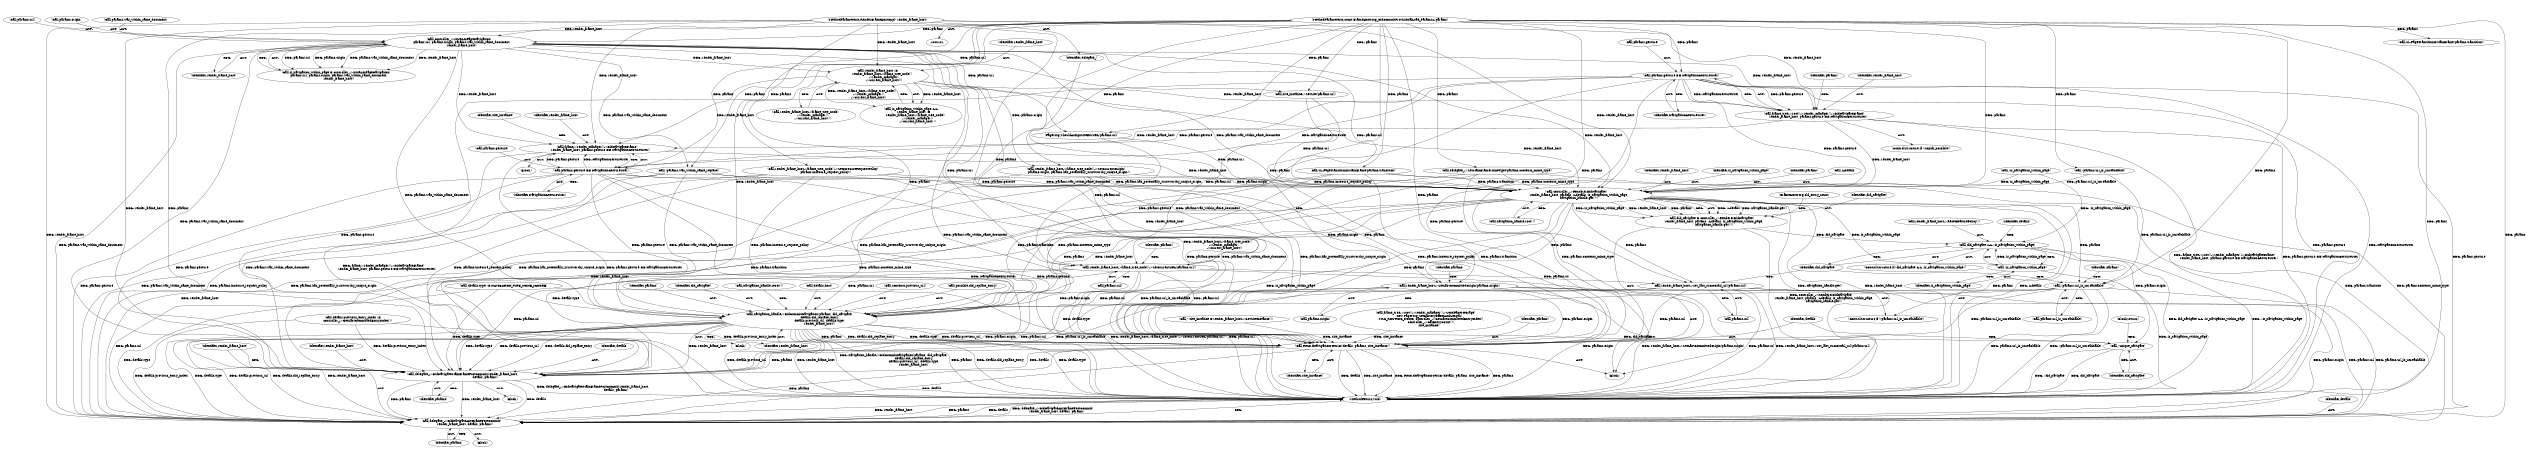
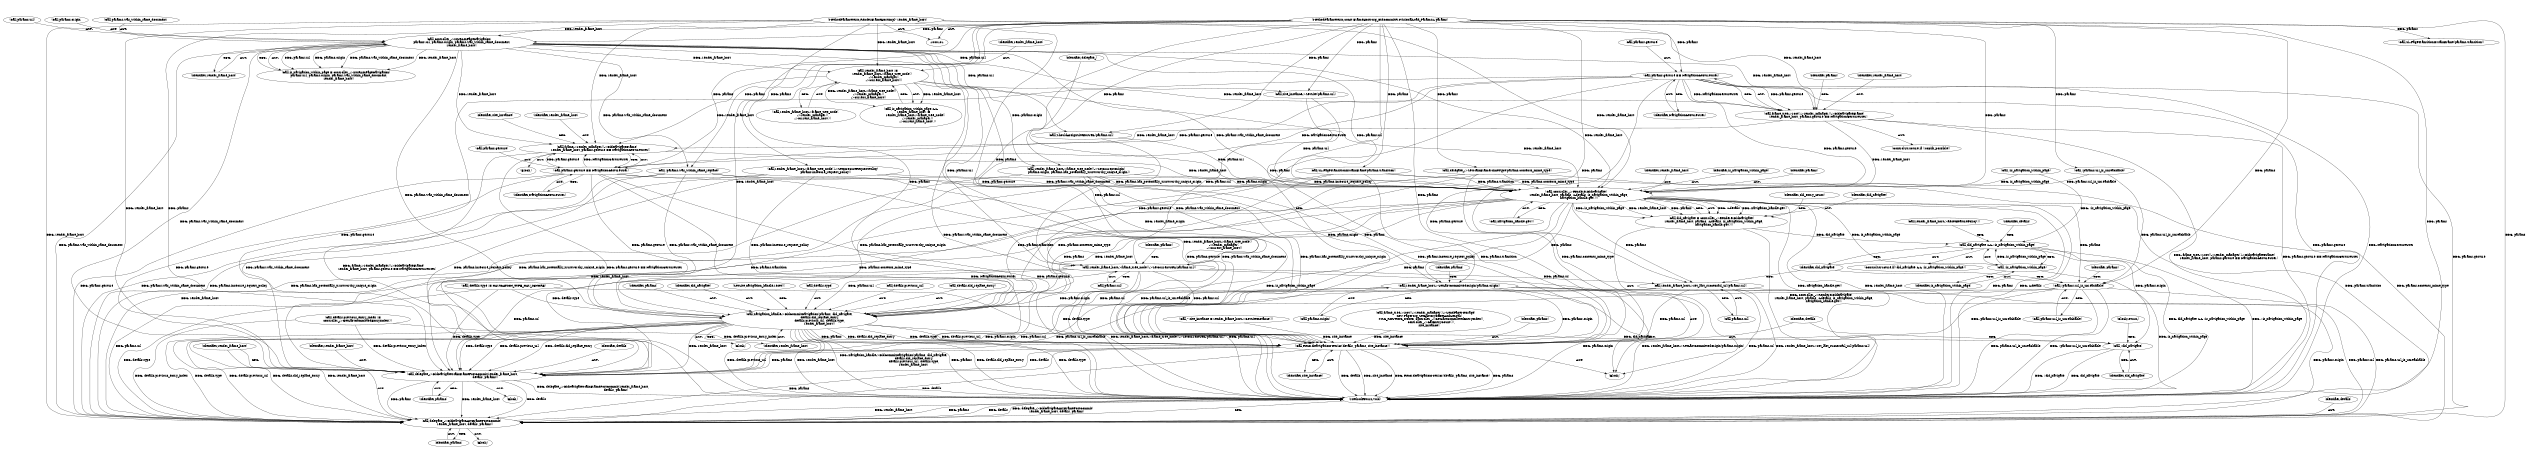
  digraph {
    n1 [label="(Call,frame->render_manager()->DidNavigateFrame(\n        render_frame_host, params.gesture == NavigationGestureUser))"]
    n2 [label="(Call,params.gesture == NavigationGestureUser)"]
    n3 [label="(Call,controller_->RendererDidNavigate(\n      render_frame_host, params, &details, is_navigation_within_page,\n      navigation_handle.get()))"]
    n4 [label="(MethodReturn,void)"]
    n5 [label="(Block,)"]
    n6 [label="(Call,navigation_handle->DidCommitNavigation(params, did_navigate,\n                                           details.did_replace_entry,\n                                           details.previous_url, details.type,\n                                           render_frame_host))"]
    n7 [label="(Call,RecordNavigationMetrics(details, params, site_instance))"]
    n8 [label="(Call,delegate_->DidNavigateMainFramePostCommit(render_frame_host,\n                                                details, params))"]
    n9 [label="(Call,delegate_->DidNavigateAnyFramePostCommit(\n        render_frame_host, details, params))"]
    n10 [label="(Identifier,NavigationGestureUser)"]
    n11 [label="(Call,render_frame_host->frame_tree_node()->SetCurrentURL(params.url))"]
    n12 [label="(Call,render_frame_host->set_last_successful_url(params.url))"]
    n13 [label="(Call,render_frame_host->SetLastCommittedOrigin(params.origin))"]
    n14 [label="(Call,!params.url_is_unreachable)"]
    n15 [label="(Call,did_navigate = controller_->RendererDidNavigate(\n      render_frame_host, params, &details, is_navigation_within_page,\n      navigation_handle.get()))"]
    n16 [label="(Call,!is_navigation_within_page)"]
-   n17 [label="(Call,navigation_handle.root())"]
+   n17 [label="(Call,navigation_handle.get())"]
    n18 [label="(Call,render_frame_host !=\n          render_frame_host->frame_tree_node()\n              ->render_manager()\n              ->current_frame_host())"]
    n19 [label="(Call,frame_tree->root()->render_manager()->DidNavigateFrame(\n          render_frame_host, params.gesture == NavigationGestureUser))"]
    n20 [label="(Call,render_frame_host->frame_tree_node()\n              ->render_manager()\n              ->current_frame_host())"]
    n21 [label="(Call,is_navigation_within_page &&\n      render_frame_host !=\n          render_frame_host->frame_tree_node()\n              ->render_manager()\n              ->current_frame_host())"]
    n22 [label="(Call,params.gesture == NavigationGestureUser)"]
    n23 [label="(ControlStructure,if (!oopifs_possible))"]
    n24 [label="(Call,controller_->IsURLInPageNavigation(\n      params.url, params.origin, params.was_within_same_document,\n      render_frame_host))"]
    n25 [label="(Call,site_instance->SetSite(params.url))"]
    n26 [label="(Identifier,render_frame_host)"]
-   n27 [label="(PageMsg,ShouldAssignSiteForURL(params.url))"]
+   n27 [label="(Call,ShouldAssignSiteForURL(params.url))"]
    n28 [label="(Call,render_frame_host->frame_tree_node()->SetCurrentOrigin(\n      params.origin, params.has_potentially_trustworthy_unique_origin))"]
    n29 [label="(Call,!params.was_within_same_replace)"]
    n30 [label="(Call,is_navigation_within_page = controller_->IsURLInPageNavigation(\n      params.url, params.origin, params.was_within_same_document,\n      render_frame_host))"]
    n31 [label="(Block,)"]
    n32 [label="(Call,params.url)"]
-   n33 [label="(Call,!unique_navigate)"]
+   n33 [label="(Call,!did_navigate)"]
    n34 [label="(Block,)"]
    n35 [label="(Identifier,render_frame_host)"]
    n36 [label="(Identifier,site_instance)"]
    n37 [label="(Identifier,params)"]
    n38 [label="(Block,)"]
    n39 [label="(Identifier,params)"]
    n40 [label="(Block,)"]
    n41 [label="(MethodParameterIn,const FrameHostMsg_DidCommitProvisionalLoad_Params& params)"]
    n42 [label="(Call,ui::PageTransitionIsMainFrame(params.transition))"]
    n43 [label="(Call,delegate_->SetMainFrameMimeType(params.contents_mime_type))"]
    n44 [label="(Call,ui::PageTransitionIsMainFrame(params.transition))"]
    n45 [label="(Call,!params.url_is_unreachable)"]
    n46 [label="(Call,render_frame_host->frame_tree_node()->SetInsecureRequestPolicy(\n      params.insecure_request_policy))"]
    1000101
    n48 [label="(Identifier,NavigationGestureUser)"]
    n49 [label="(Call,params.url)"]
-   n50 [label="(ControlStructure,if (!params.url_is_unreachable))"]
    n51 [label="(Call,params.origin)"]
    n52 [label="(Call,params.url_is_unreachable)"]
    n53 [label="(MethodParameterIn,RenderFrameHostImpl* render_frame_host)"]
    n54 [label="(Call,did_navigate && !is_navigation_within_page)"]
    n55 [label="(Identifier,is_navigation_within_page)"]
    n56 [label="(Identifier,did_navigate)"]
    n57 [label="(ControlStructure,if (did_navigate && !is_navigation_within_page))"]
    n58 [label="(Identifier,did_navigate)"]
    n59 [label="(Identifier,render_frame_host)"]
    n60 [label="(Identifier,did_navigate)"]
    n61 [label="(Identifier,params)"]
    n62 [label="(Call,params.was_within_same_document)"]
-   n63 [label="(Call,&details)"]
-   n64 [label="(Call,navigation_handle.reset())"]
+   n64 [label="(SetSite,navigation_handle.reset())"]
    n65 [label="(Identifier,details)"]
    n66 [label="(Identifier,details)"]
    n67 [label="(Call,params.url)"]
    n68 [label="(Identifier,params)"]
    n69 [label="(Identifier,params)"]
    n70 [label="(Call,params.gesture)"]
    n71 [label="(Identifier,render_frame_host)"]
    n72 [label="(Identifier,render_frame_host)"]
    n73 [label="(Call,* site_instance = render_frame_host->GetSiteInstance())"]
    n74 [label="(Call,frame_tree->root()->render_manager()->SendPageMessage(\n        new PageMsg_SetHistoryOffsetAndLength(\n            MSG_ROUTING_NONE, controller_->GetLastCommittedEntryIndex(),\n            controller_->GetEntryCount()),\n        site_instance))"]
    n75 [label="(Identifier,params)"]
    n76 [label="(Identifier,site_instance)"]
    n77 [label="(Call,details.previous_entry_index !=\n          controller_->GetLastCommittedEntryIndex())"]
    n78 [label="(Identifier,is_navigation_within_page)"]
    n79 [label="(Identifier,delegate_)"]
    n80 [label="(Call,render_frame_host->ResetFeaturePolicy())"]
-   n81 [label="(Call,details.host)"]
+   n81 [label="(Call,details.type)"]
    n82 [label="(Identifier,params)"]
    n83 [label="(Identifier,did_navigate)"]
    n84 [label="(Identifier,details)"]
    n85 [label="(Identifier,params)"]
    n86 [label="(Identifier,render_frame_host)"]
    n87 [label="(Call,params.origin)"]
    n88 [label="(Call,!is_navigation_within_page)"]
    n89 [label="(Identifier,render_frame_host)"]
    n90 [label="(Call,params.gesture)"]
-   n91 [label="(Call,contents.previous_url)"]
-   n92 [label="(Call,possible.did_replace_entry)"]
+   n91 [label="(Call,details.previous_url)"]
+   n92 [label="(Call,details.did_replace_entry)"]
    n93 [label="(Identifier,details)"]
-   n94 [label="(Call,details.type != NAVIGATION_TYPE_NONE_IGNORE)"]
+   n94 [label="(Call,details.type != NAVIGATION_TYPE_NAV_IGNORE)"]
    n95 [label="(Identifier,render_frame_host)"]
-   n96 [label="(FrameHostMsg,old_entry_count)"]
+   n96 [label="(Identifier,old_entry_count)"]
    n97 [label="(Block,return;)"]
    n98 [label="(Identifier,params)"]
    n1 -> n2 [label="CFG: "]
    n1 -> n3 [label="DDG: render_frame_host"]
    n1 -> n4 [label="DDG: frame->render_manager()->DidNavigateFrame(\n        render_frame_host, params.gesture == NavigationGestureUser)"]
    n1 -> n4 [label="DDG: params.gesture == NavigationGestureUser"]
    n1 -> n5 [label="AST: "]
    n2 -> n1 [label="AST: "]
    n2 -> n1 [label="DDG: params.gesture"]
    n2 -> n1 [label="DDG: NavigationGestureUser"]
    n2 -> n3 [label="DDG: params.gesture"]
    n2 -> n4 [label="DDG: params.gesture"]
    n2 -> n4 [label="DDG: NavigationGestureUser"]
    n2 -> n6 [label="DDG: params.gesture"]
    n2 -> n7 [label="DDG: params.gesture"]
    n2 -> n8 [label="DDG: params.gesture"]
    n2 -> n9 [label="DDG: params.gesture"]
    n2 -> n10 [label="CFG: "]
    n3 -> n4 [label="DDG: navigation_handle.get()"]
    n3 -> n4 [label="DDG: render_frame_host"]
    n3 -> n4 [label="DDG: params"]
    n3 -> n4 [label="DDG: &details"]
    n3 -> n4 [label="DDG: is_navigation_within_page"]
    n3 -> n6 [label="DDG: params"]
    n3 -> n6 [label="DDG: render_frame_host"]
    n3 -> n7 [label="DDG: params"]
    n3 -> n8 [label="DDG: render_frame_host"]
    n3 -> n9 [label="DDG: render_frame_host"]
    n3 -> n11 [label="DDG: params"]
    n3 -> n12 [label="DDG: params"]
    n3 -> n13 [label="DDG: params"]
    n3 -> n14 [label="DDG: params"]
    n3 -> n15 [label="AST: "]
    n3 -> n15 [label="DDG: &details"]
    n3 -> n15 [label="DDG: navigation_handle.get()"]
    n3 -> n15 [label="DDG: is_navigation_within_page"]
    n3 -> n15 [label="DDG: render_frame_host"]
    n3 -> n15 [label="DDG: params"]
    n3 -> n16 [label="DDG: is_navigation_within_page"]
    n3 -> n17 [label="CFG: "]
    n4 -> n9 [label="CFG: "]
    n6 -> n4 [label="DDG: details.did_replace_entry"]
    n6 -> n4 [label="DDG: details.type"]
    n6 -> n4 [label="DDG: details.previous_url"]
    n6 -> n4 [label="DDG: render_frame_host"]
    n6 -> n4 [label="DDG: navigation_handle->DidCommitNavigation(params, did_navigate,\n                                           details.did_replace_entry,\n                                           details.previous_url, details.type,\n                                           render_frame_host)"]
    n6 -> n4 [label="DDG: params"]
    n6 -> n7 [label="DDG: details.did_replace_entry"]
    n6 -> n7 [label="DDG: details.type"]
    n6 -> n7 [label="DDG: details.previous_url"]
    n6 -> n7 [label="DDG: params"]
    n6 -> n8 [label="DDG: render_frame_host"]
    n6 -> n8 [label="DDG: details.type"]
    n6 -> n8 [label="DDG: details.previous_url"]
    n6 -> n8 [label="DDG: details.did_replace_entry"]
    n6 -> n9 [label="DDG: render_frame_host"]
    n6 -> n9 [label="DDG: details.type"]
    n6 -> n9 [label="DDG: details.previous_url"]
    n6 -> n9 [label="DDG: details.did_replace_entry"]
    n6 -> n33 [label="DDG: did_navigate"]
    n6 -> n34 [label="AST: "]
    n6 -> n35 [label="CFG: "]
    n7 -> n4 [label="DDG: details"]
    n7 -> n4 [label="DDG: site_instance"]
    n7 -> n4 [label="DDG: RecordNavigationMetrics(details, params, site_instance)"]
    n7 -> n4 [label="DDG: params"]
    n7 -> n8 [label="DDG: details"]
    n7 -> n8 [label="DDG: params"]
    n7 -> n9 [label="DDG: details"]
    n7 -> n9 [label="DDG: params"]
    n7 -> n31 [label="AST: "]
    n7 -> n36 [label="CFG: "]
    n8 -> n4 [label="DDG: delegate_->DidNavigateMainFramePostCommit(render_frame_host,\n                                                details, params)"]
    n8 -> n9 [label="DDG: render_frame_host"]
    n8 -> n9 [label="DDG: details"]
    n8 -> n9 [label="DDG: params"]
    n8 -> n37 [label="CFG: "]
    n8 -> n38 [label="AST: "]
    n9 -> n4 [label="DDG: render_frame_host"]
    n9 -> n4 [label="DDG: params"]
    n9 -> n4 [label="DDG: details"]
    n9 -> n4 [label="DDG: delegate_->DidNavigateAnyFramePostCommit(\n        render_frame_host, details, params)"]
    n9 -> n39 [label="CFG: "]
    n9 -> n40 [label="AST: "]
    n10 -> n2 [label="AST: "]
    n11 -> n4 [label="DDG: render_frame_host->frame_tree_node()->SetCurrentURL(params.url)"]
    n11 -> n4 [label="DDG: params.url"]
    n11 -> n6 [label="DDG: params.url"]
    n11 -> n7 [label="DDG: params.url"]
    n11 -> n8 [label="DDG: params.url"]
    n11 -> n9 [label="DDG: params.url"]
    n11 -> n12 [label="DDG: params.url"]
    n11 -> n31 [label="AST: "]
    n11 -> n32 [label="CFG: "]
    n12 -> n4 [label="DDG: params.url"]
    n12 -> n4 [label="DDG: render_frame_host->set_last_successful_url(params.url)"]
    n12 -> n6 [label="DDG: params.url"]
    n12 -> n7 [label="DDG: params.url"]
    n12 -> n8 [label="DDG: params.url"]
    n12 -> n9 [label="DDG: params.url"]
    n12 -> n49 [label="CFG: "]
-   n12 -> n50 [label="AST: "]
    n13 -> n4 [label="DDG: render_frame_host->SetLastCommittedOrigin(params.origin)"]
    n13 -> n4 [label="DDG: params.origin"]
    n13 -> n6 [label="DDG: params.origin"]
    n13 -> n7 [label="DDG: params.origin"]
    n13 -> n8 [label="DDG: params.origin"]
    n13 -> n9 [label="DDG: params.origin"]
    n13 -> n31 [label="AST: "]
    n13 -> n51 [label="CFG: "]
    n14 -> n4 [label="DDG: !params.url_is_unreachable"]
    n14 -> n4 [label="DDG: params.url_is_unreachable"]
    n14 -> n6 [label="DDG: params.url_is_unreachable"]
    n14 -> n7 [label="DDG: params.url_is_unreachable"]
    n14 -> n8 [label="DDG: params.url_is_unreachable"]
    n14 -> n9 [label="DDG: params.url_is_unreachable"]
-   n14 -> n50 [label="AST: "]
    n14 -> n52 [label="CFG: "]
    n15 -> n3 [label="CFG: "]
    n15 -> n4 [label="DDG: controller_->RendererDidNavigate(\n      render_frame_host, params, &details, is_navigation_within_page,\n      navigation_handle.get())"]
    n15 -> n31 [label="AST: "]
    n15 -> n54 [label="DDG: did_navigate"]
    n16 -> n4 [label="DDG: is_navigation_within_page"]
    n16 -> n54 [label="AST: "]
    n16 -> n54 [label="DDG: is_navigation_within_page"]
    n16 -> n55 [label="CFG: "]
    n17 -> n3 [label="AST: "]
    n18 -> n1 [label="DDG: render_frame_host"]
    n18 -> n3 [label="DDG: render_frame_host"]
    n18 -> n4 [label="DDG: render_frame_host->frame_tree_node()\n              ->render_manager()\n              ->current_frame_host()"]
    n18 -> n19 [label="DDG: render_frame_host"]
    n18 -> n20 [label="CFG: "]
    n18 -> n21 [label="AST: "]
    n18 -> n21 [label="DDG: render_frame_host"]
    n18 -> n21 [label="DDG: render_frame_host->frame_tree_node()\n              ->render_manager()\n              ->current_frame_host()"]
    n19 -> n1 [label="DDG: render_frame_host"]
    n19 -> n3 [label="DDG: render_frame_host"]
    n19 -> n4 [label="DDG: frame_tree->root()->render_manager()->DidNavigateFrame(\n          render_frame_host, params.gesture == NavigationGestureUser)"]
    n19 -> n4 [label="DDG: params.gesture == NavigationGestureUser"]
    n19 -> n22 [label="CFG: "]
    n19 -> n23 [label="AST: "]
    n20 -> n18 [label="AST: "]
    n21 -> n18 [label="CFG: "]
    n22 -> n2 [label="DDG: params.gesture"]
    n22 -> n2 [label="DDG: NavigationGestureUser"]
    n22 -> n3 [label="DDG: params.gesture"]
    n22 -> n4 [label="DDG: params.gesture"]
    n22 -> n4 [label="DDG: NavigationGestureUser"]
    n22 -> n6 [label="DDG: params.gesture"]
    n22 -> n7 [label="DDG: params.gesture"]
    n22 -> n8 [label="DDG: params.gesture"]
    n22 -> n9 [label="DDG: params.gesture"]
    n22 -> n19 [label="AST: "]
    n22 -> n19 [label="DDG: params.gesture"]
    n22 -> n19 [label="DDG: NavigationGestureUser"]
    n22 -> n48 [label="CFG: "]
    n24 -> n1 [label="DDG: render_frame_host"]
    n24 -> n3 [label="DDG: render_frame_host"]
    n24 -> n3 [label="DDG: params.url"]
    n24 -> n3 [label="DDG: params.was_within_same_document"]
    n24 -> n4 [label="DDG: params.was_within_same_document"]
    n24 -> n6 [label="DDG: params.was_within_same_document"]
    n24 -> n7 [label="DDG: params.was_within_same_document"]
    n24 -> n8 [label="DDG: params.was_within_same_document"]
    n24 -> n9 [label="DDG: params.was_within_same_document"]
    n24 -> n11 [label="DDG: params.url"]
    n24 -> n18 [label="DDG: render_frame_host"]
    n24 -> n19 [label="DDG: render_frame_host"]
    n24 -> n25 [label="DDG: params.url"]
    n24 -> n26 [label="CFG: "]
    n24 -> n27 [label="DDG: params.url"]
    n24 -> n28 [label="DDG: params.origin"]
    n24 -> n29 [label="DDG: params.was_within_same_document"]
    n24 -> n30 [label="AST: "]
    n24 -> n30 [label="DDG: params.url"]
    n24 -> n30 [label="DDG: params.origin"]
    n24 -> n30 [label="DDG: params.was_within_same_document"]
    n24 -> n30 [label="DDG: render_frame_host"]
    n25 -> n3 [label="DDG: params.url"]
    n25 -> n11 [label="DDG: params.url"]
    n26 -> n24 [label="AST: "]
    n27 -> n3 [label="DDG: params.url"]
    n27 -> n11 [label="DDG: params.url"]
    n28 -> n3 [label="DDG: params.origin"]
    n28 -> n3 [label="DDG: params.has_potentially_trustworthy_unique_origin"]
    n28 -> n6 [label="DDG: params.has_potentially_trustworthy_unique_origin"]
    n28 -> n7 [label="DDG: params.has_potentially_trustworthy_unique_origin"]
    n28 -> n8 [label="DDG: params.has_potentially_trustworthy_unique_origin"]
    n28 -> n9 [label="DDG: params.has_potentially_trustworthy_unique_origin"]
    n28 -> n13 [label="DDG: params.origin"]
    n29 -> n3 [label="DDG: params.was_within_same_document"]
    n29 -> n6 [label="DDG: params.was_within_same_document"]
    n29 -> n7 [label="DDG: params.was_within_same_document"]
    n29 -> n8 [label="DDG: params.was_within_same_document"]
    n29 -> n9 [label="DDG: params.was_within_same_document"]
    n30 -> n24 [label="CFG: "]
    n32 -> n11 [label="AST: "]
    n33 -> n4 [label="DDG: !did_navigate"]
    n33 -> n4 [label="DDG: did_navigate"]
    n33 -> n58 [label="CFG: "]
    n35 -> n6 [label="AST: "]
    n36 -> n7 [label="AST: "]
    n37 -> n8 [label="AST: "]
    n39 -> n9 [label="AST: "]
    n41 -> n2 [label="DDG: params"]
    n41 -> n3 [label="DDG: params"]
    n41 -> n4 [label="DDG: params"]
    n41 -> n6 [label="DDG: params"]
    n41 -> n7 [label="DDG: params"]
    n41 -> n8 [label="DDG: params"]
    n41 -> n9 [label="DDG: params"]
    n41 -> n11 [label="DDG: params"]
    n41 -> n12 [label="DDG: params"]
    n41 -> n13 [label="DDG: params"]
    n41 -> n14 [label="DDG: params"]
    n41 -> n22 [label="DDG: params"]
    n41 -> n24 [label="DDG: params"]
    n41 -> n25 [label="DDG: params"]
    n41 -> n27 [label="DDG: params"]
    n41 -> n28 [label="DDG: params"]
    n41 -> n29 [label="DDG: params"]
    n41 -> n42 [label="DDG: params"]
    n41 -> n43 [label="DDG: params"]
    n41 -> n44 [label="DDG: params"]
    n41 -> n45 [label="DDG: params"]
    n41 -> n46 [label="DDG: params"]
    n41 -> 1000101 [label="AST: "]
    n42 -> n3 [label="DDG: params.transition"]
    n42 -> n6 [label="DDG: params.transition"]
    n42 -> n7 [label="DDG: params.transition"]
    n42 -> n8 [label="DDG: params.transition"]
    n42 -> n9 [label="DDG: params.transition"]
    n43 -> n3 [label="DDG: params.contents_mime_type"]
    n43 -> n6 [label="DDG: params.contents_mime_type"]
    n43 -> n7 [label="DDG: params.contents_mime_type"]
    n43 -> n8 [label="DDG: params.contents_mime_type"]
    n43 -> n9 [label="DDG: params.contents_mime_type"]
    n45 -> n3 [label="DDG: params.url_is_unreachable"]
    n45 -> n14 [label="DDG: params.url_is_unreachable"]
    n46 -> n3 [label="DDG: params.insecure_request_policy"]
    n46 -> n6 [label="DDG: params.insecure_request_policy"]
    n46 -> n7 [label="DDG: params.insecure_request_policy"]
    n46 -> n8 [label="DDG: params.insecure_request_policy"]
    n46 -> n9 [label="DDG: params.insecure_request_policy"]
    n48 -> n22 [label="AST: "]
    n49 -> n12 [label="AST: "]
    n51 -> n13 [label="AST: "]
    n52 -> n14 [label="AST: "]
    n53 -> n1 [label="DDG: render_frame_host"]
    n53 -> n3 [label="DDG: render_frame_host"]
-   n53 -> n4 [label="DDG: render_frame_host"]
+   n53 -> n4 [label="DDG: render_frame_origin"]
    n53 -> n6 [label="DDG: render_frame_host"]
    n53 -> n8 [label="DDG: render_frame_host"]
    n53 -> n9 [label="DDG: render_frame_host"]
    n53 -> n18 [label="DDG: render_frame_host"]
    n53 -> n19 [label="DDG: render_frame_host"]
    n53 -> n24 [label="DDG: render_frame_host"]
-   n53 -> n79 [label="AST: "]
+   n53 -> 1000101 [label="AST: "]
    n54 -> n4 [label="DDG: !is_navigation_within_page"]
    n54 -> n4 [label="DDG: did_navigate && !is_navigation_within_page"]
    n54 -> n16 [label="CFG: "]
    n54 -> n33 [label="DDG: params.origin"]
    n54 -> n56 [label="CFG: "]
    n54 -> n57 [label="AST: "]
    n55 -> n16 [label="AST: "]
    n56 -> n12 [label="CFG: "]
    n56 -> n14 [label="CFG: "]
    n56 -> n54 [label="AST: "]
    n58 -> n33 [label="AST: "]
    n59 -> n19 [label="AST: "]
    n60 -> n6 [label="AST: "]
    n61 -> n11 [label="CFG: "]
    n62 -> n24 [label="AST: "]
-   n63 -> n3 [label="AST: "]
    n64 -> n6 [label="CFG: "]
    n65 -> n8 [label="AST: "]
    n66 -> n9 [label="AST: "]
    n67 -> n24 [label="AST: "]
    n68 -> n19 [label="CFG: "]
    n69 -> n13 [label="CFG: "]
    n70 -> n22 [label="AST: "]
    n71 -> n8 [label="AST: "]
    n72 -> n3 [label="AST: "]
    n73 -> n7 [label="DDG: site_instance"]
    n74 -> n7 [label="DDG: site_instance"]
    n75 -> n14 [label="CFG: "]
    n76 -> n1 [label="CFG: "]
    n77 -> n7 [label="DDG: details.previous_entry_index"]
    n77 -> n8 [label="DDG: details.previous_entry_index"]
    n77 -> n9 [label="DDG: details.previous_entry_index"]
    n78 -> n3 [label="AST: "]
    n79 -> n7 [label="CFG: "]
-   n80 -> n54 [label="AST: "]
+   n80 -> n54 [label="CFG: "]
    n81 -> n6 [label="AST: "]
    n82 -> n3 [label="AST: "]
    n83 -> n15 [label="AST: "]
    n84 -> n7 [label="AST: "]
    n84 -> n33 [label="CFG: "]
    n85 -> n7 [label="AST: "]
    n86 -> n8 [label="CFG: "]
    n86 -> n9 [label="AST: "]
    n87 -> n24 [label="AST: "]
    n88 -> n3 [label="DDG: is_navigation_within_page"]
    n88 -> n54 [label="DDG: !is_navigation_within_page"]
    n89 -> n18 [label="AST: "]
    n90 -> n2 [label="AST: "]
    n91 -> n6 [label="AST: "]
    n92 -> n6 [label="AST: "]
    n93 -> n54 [label="CFG: "]
    n94 -> n6 [label="DDG: details.type"]
    n94 -> n7 [label="DDG: details.type"]
    n94 -> n8 [label="DDG: details.type"]
    n94 -> n9 [label="DDG: details.type"]
    n95 -> n1 [label="AST: "]
    n96 -> n15 [label="CFG: "]
    n97 -> n33 [label="CFG: "]
    n98 -> n6 [label="AST: "]
  }
